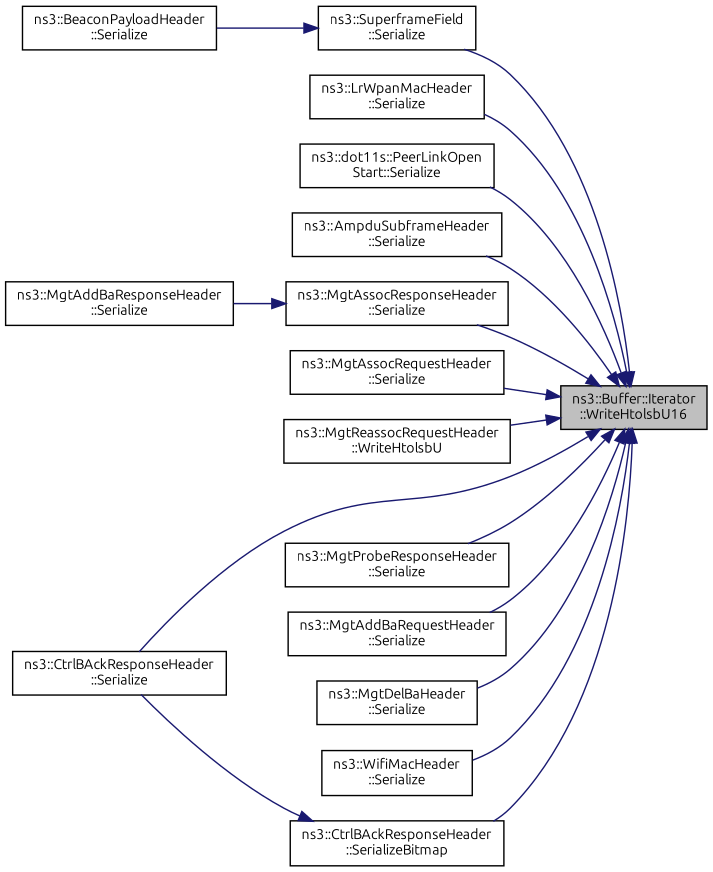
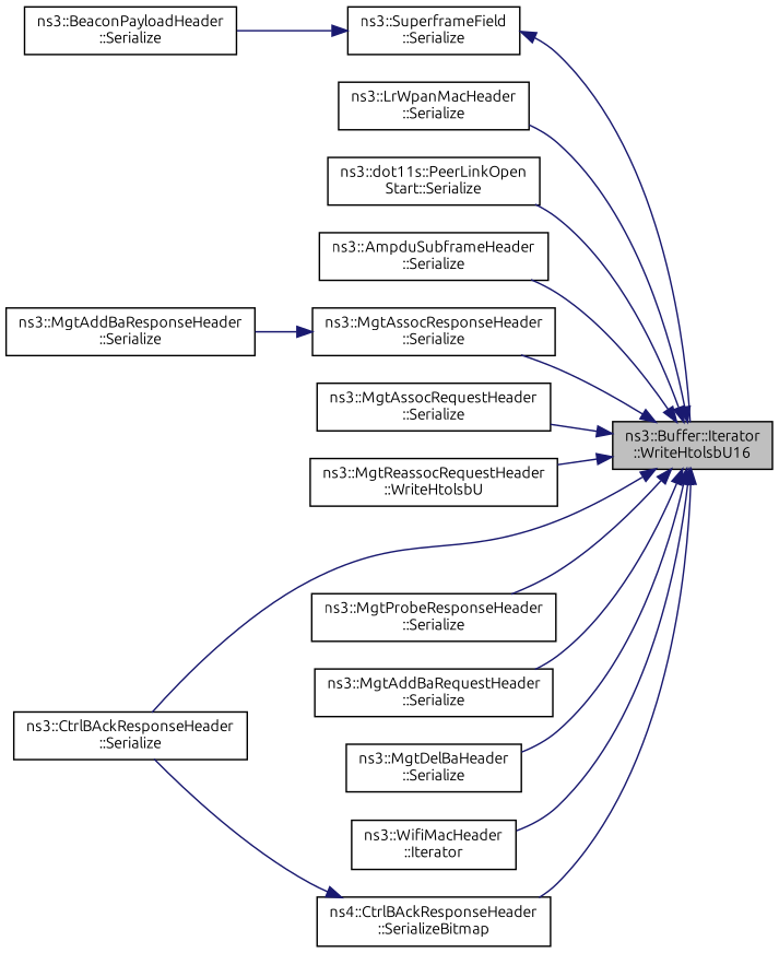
  digraph {
    fontname=Ubuntu
    rankdir=RL
    node [color=black fillcolor=white fontname=Ubuntu fontsize=10 shape=record style=filled]
    edge [color=midnightblue dir=back fontname=Ubuntu fontsize=10 labelfontname=Helvetica labelfontsize=10 style=solid]
    n1 [fillcolor=grey75 fontcolor=black height=0.2 label="ns3::Buffer::Iterator\l::WriteHtolsbU16" width=0.4]
    n2 [height=0.2 label="ns3::SuperframeField\l::Serialize" width=0.4]
    n3 [height=0.2 label="ns3::LrWpanMacHeader\l::Serialize" width=0.4]
    n4 [height=0.2 label="ns3::dot11s::PeerLinkOpen\lStart::Serialize" width=0.4]
    n5 [height=0.2 label="ns3::AmpduSubframeHeader\l::Serialize" width=0.4]
    n6 [height=0.2 label="ns3::CtrlBAckResponseHeader\l::Serialize" width=0.4]
    n7 [height=0.2 label="ns3::MgtAssocRequestHeader\l::Serialize" width=0.4]
    n8 [height=0.2 label="ns3::MgtReassocRequestHeader\l::WriteHtolsbU" width=0.4]
    n9 [height=0.2 label="ns3::MgtAssocResponseHeader\l::Serialize" width=0.4]
    n10 [height=0.2 label="ns3::MgtProbeResponseHeader\l::Serialize" width=0.4]
    n11 [height=0.2 label="ns3::MgtAddBaRequestHeader\l::Serialize" width=0.4]
    n12 [height=0.2 label="ns3::MgtDelBaHeader\l::Serialize" width=0.4]
-   n13 [height=0.2 label="ns3::WifiMacHeader\l::Serialize" width=0.4]
-   n14 [height=0.2 label="ns3::CtrlBAckResponseHeader\l::SerializeBitmap" width=0.4]
+   n13 [height=0.2 label="ns3::WifiMacHeader\l::Iterator" width=0.4]
+   n14 [height=0.2 label="ns4::CtrlBAckResponseHeader\l::SerializeBitmap" width=0.4]
    n15 [height=0.2 label="ns3::BeaconPayloadHeader\l::Serialize" width=0.4]
    n16 [height=0.2 label="ns3::MgtAddBaResponseHeader\l::Serialize" width=0.4]
-   n1 -> n2
+   n2 -> n1
    n1 -> n3
    n1 -> n4
    n1 -> n5
    n1 -> n6
    n1 -> n7
    n1 -> n8
    n1 -> n9
    n1 -> n10
    n1 -> n11
    n1 -> n12
    n1 -> n13
    n1 -> n14
    n2 -> n15
    n9 -> n16
    n14 -> n6
  }
